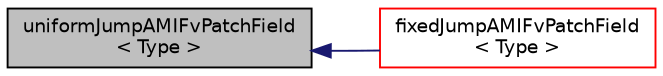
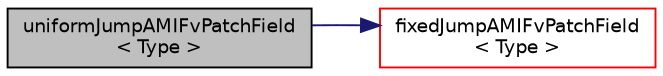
  digraph {
    rankdir=LR
    node [fontname=Helvetica fontsize=10 shape=record]
    n1 [color=black fillcolor=grey75 fontcolor=black height=0.2 label="uniformJumpAMIFvPatchField\l\< Type \>" style=filled width=0.4]
    n2 [color=red height=0.2 label="fixedJumpAMIFvPatchField\l\< Type \>" width=0.4]
-   n1 -> n2 [color=midnightblue dir=back fontname=Helvetica fontsize=10 labelfontname=Helvetica labelfontsize=10 style=solid]
+   n2 -> n1 [color=midnightblue dir=back fontname=Helvetica fontsize=10 labelfontname=Helvetica labelfontsize=10 style=solid]
  }
